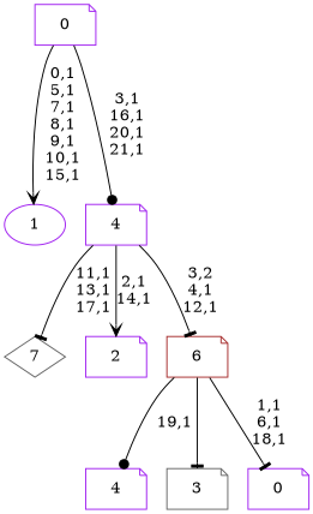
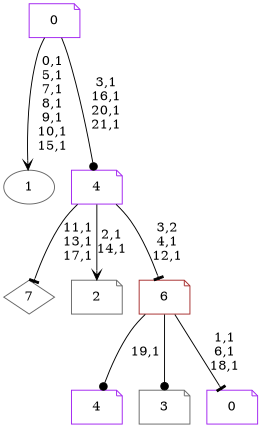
  digraph {
    node [color=purple shape=note]
    edge [arrowhead=tee]
    n1 [color=gray40 label=7 shape=diamond]
    n2 [label=4]
    n3 [color=gray40 label=3]
-   n4 [label=2]
-   n5 [label=1 shape=ellipse]
+   n4 [color=gray40 label=2]
+   n5 [color=gray40 label=1 shape=ellipse]
    n6 [label=0]
    6 [color=brown]
    4
    0
    6 -> n2 [arrowhead=dot label="19,1"]
-   6 -> n3
+   6 -> n3 [arrowhead=dot]
    6 -> n6 [label="1,1\n6,1\n18,1"]
    4 -> n1 [label="11,1\n13,1\n17,1"]
    4 -> n4 [arrowhead=vee label="2,1\n14,1"]
    4 -> 6 [label="3,2\n4,1\n12,1"]
    0 -> n5 [arrowhead=vee label="0,1\n5,1\n7,1\n8,1\n9,1\n10,1\n15,1"]
    0 -> 4 [arrowhead=dot label="3,1\n16,1\n20,1\n21,1"]
  }
